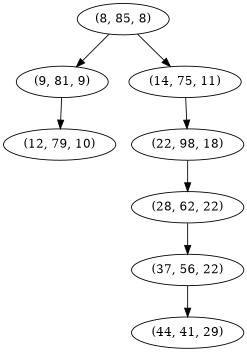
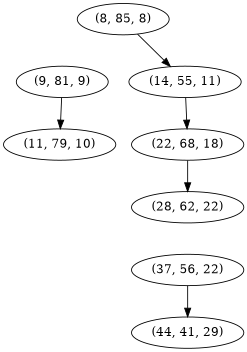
  digraph {
    "(8, 85, 8)"
    "(9, 81, 9)"
-   "(14, 75, 11)"
-   "(11, 79, 10)" [label="(12, 79, 10)"]
-   "(22, 68, 18)" [label="(22, 98, 18)"]
+   "(14, 75, 11)" [label="(14, 55, 11)"]
+   "(11, 79, 10)"
+   "(22, 68, 18)"
    "(28, 62, 22)"
    n7 [label="(37, 56, 22)"]
    n8 [label="(44, 41, 29)"]
-   "(8, 85, 8)" -> "(9, 81, 9)"
    "(8, 85, 8)" -> "(14, 75, 11)"
    "(9, 81, 9)" -> "(11, 79, 10)"
    "(14, 75, 11)" -> "(22, 68, 18)"
    "(22, 68, 18)" -> "(28, 62, 22)"
-   "(28, 62, 22)" -> n7
    n7 -> n8
  }
